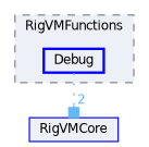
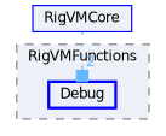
  digraph {
    compound=true
    node [color=blue fillcolor="#edf0f7" fontname=Helvetica fontsize=10 shape=box]
    n1 [height=0.2 label=Debug style="filled,bold" width=0.4]
    n2 [height=0.2 label=RigVMCore style=filled width=0.4]
    subgraph cluster_1 {
      bgcolor="#edf0f7"
      fontname=Helvetica
      fontsize=10
      label=RigVMFunctions
      pencolor=grey50
      style="filled,dashed"
      n1
    }
-   n1 -> n2 [color=steelblue1 fontcolor=steelblue1 fontname=Helvetica fontsize=10 headlabel=2 labeldistance=1.5 labelfontname=Helvetica labelfontsize=10 style=dotted arrowhead=box]
+   n2 -> n1 [color=steelblue1 fontcolor=steelblue1 fontname=Helvetica fontsize=10 headlabel=2 labeldistance=1.5 labelfontname=Helvetica labelfontsize=10 style=dotted arrowhead=box]
  }
